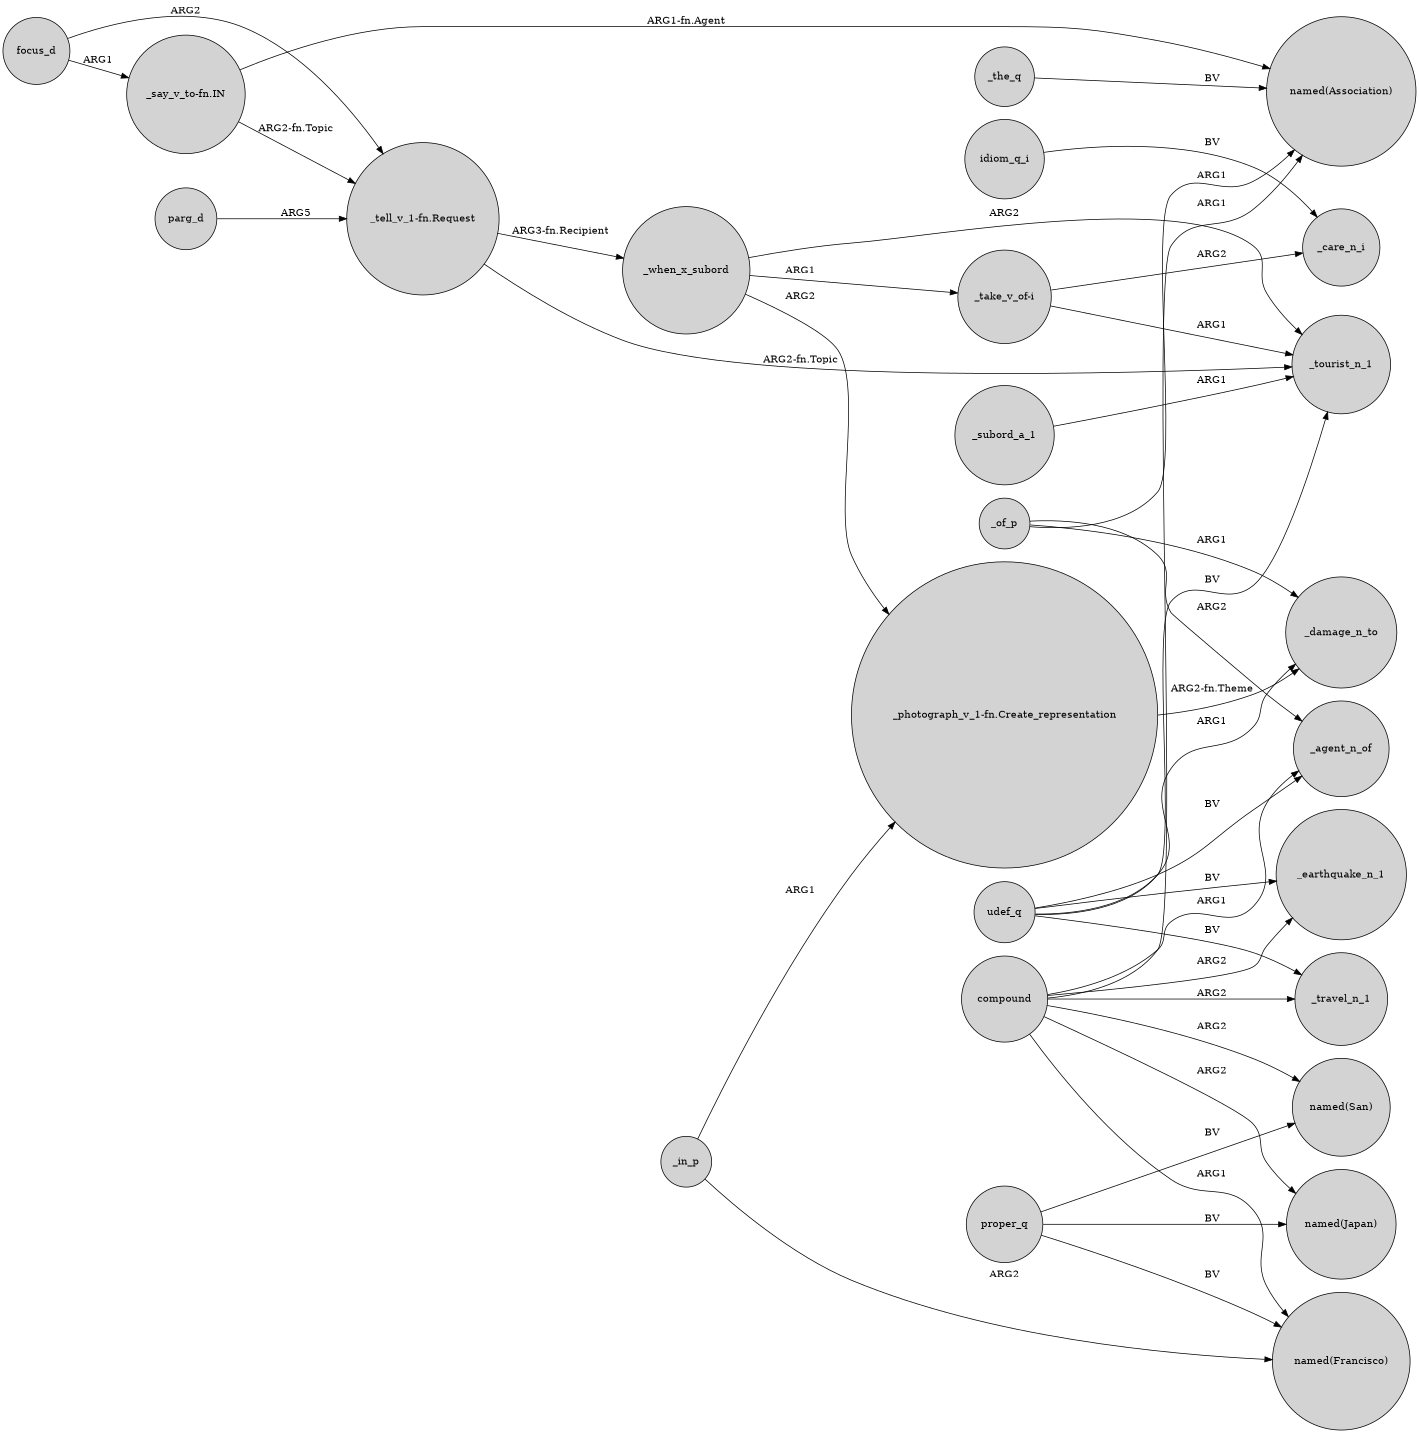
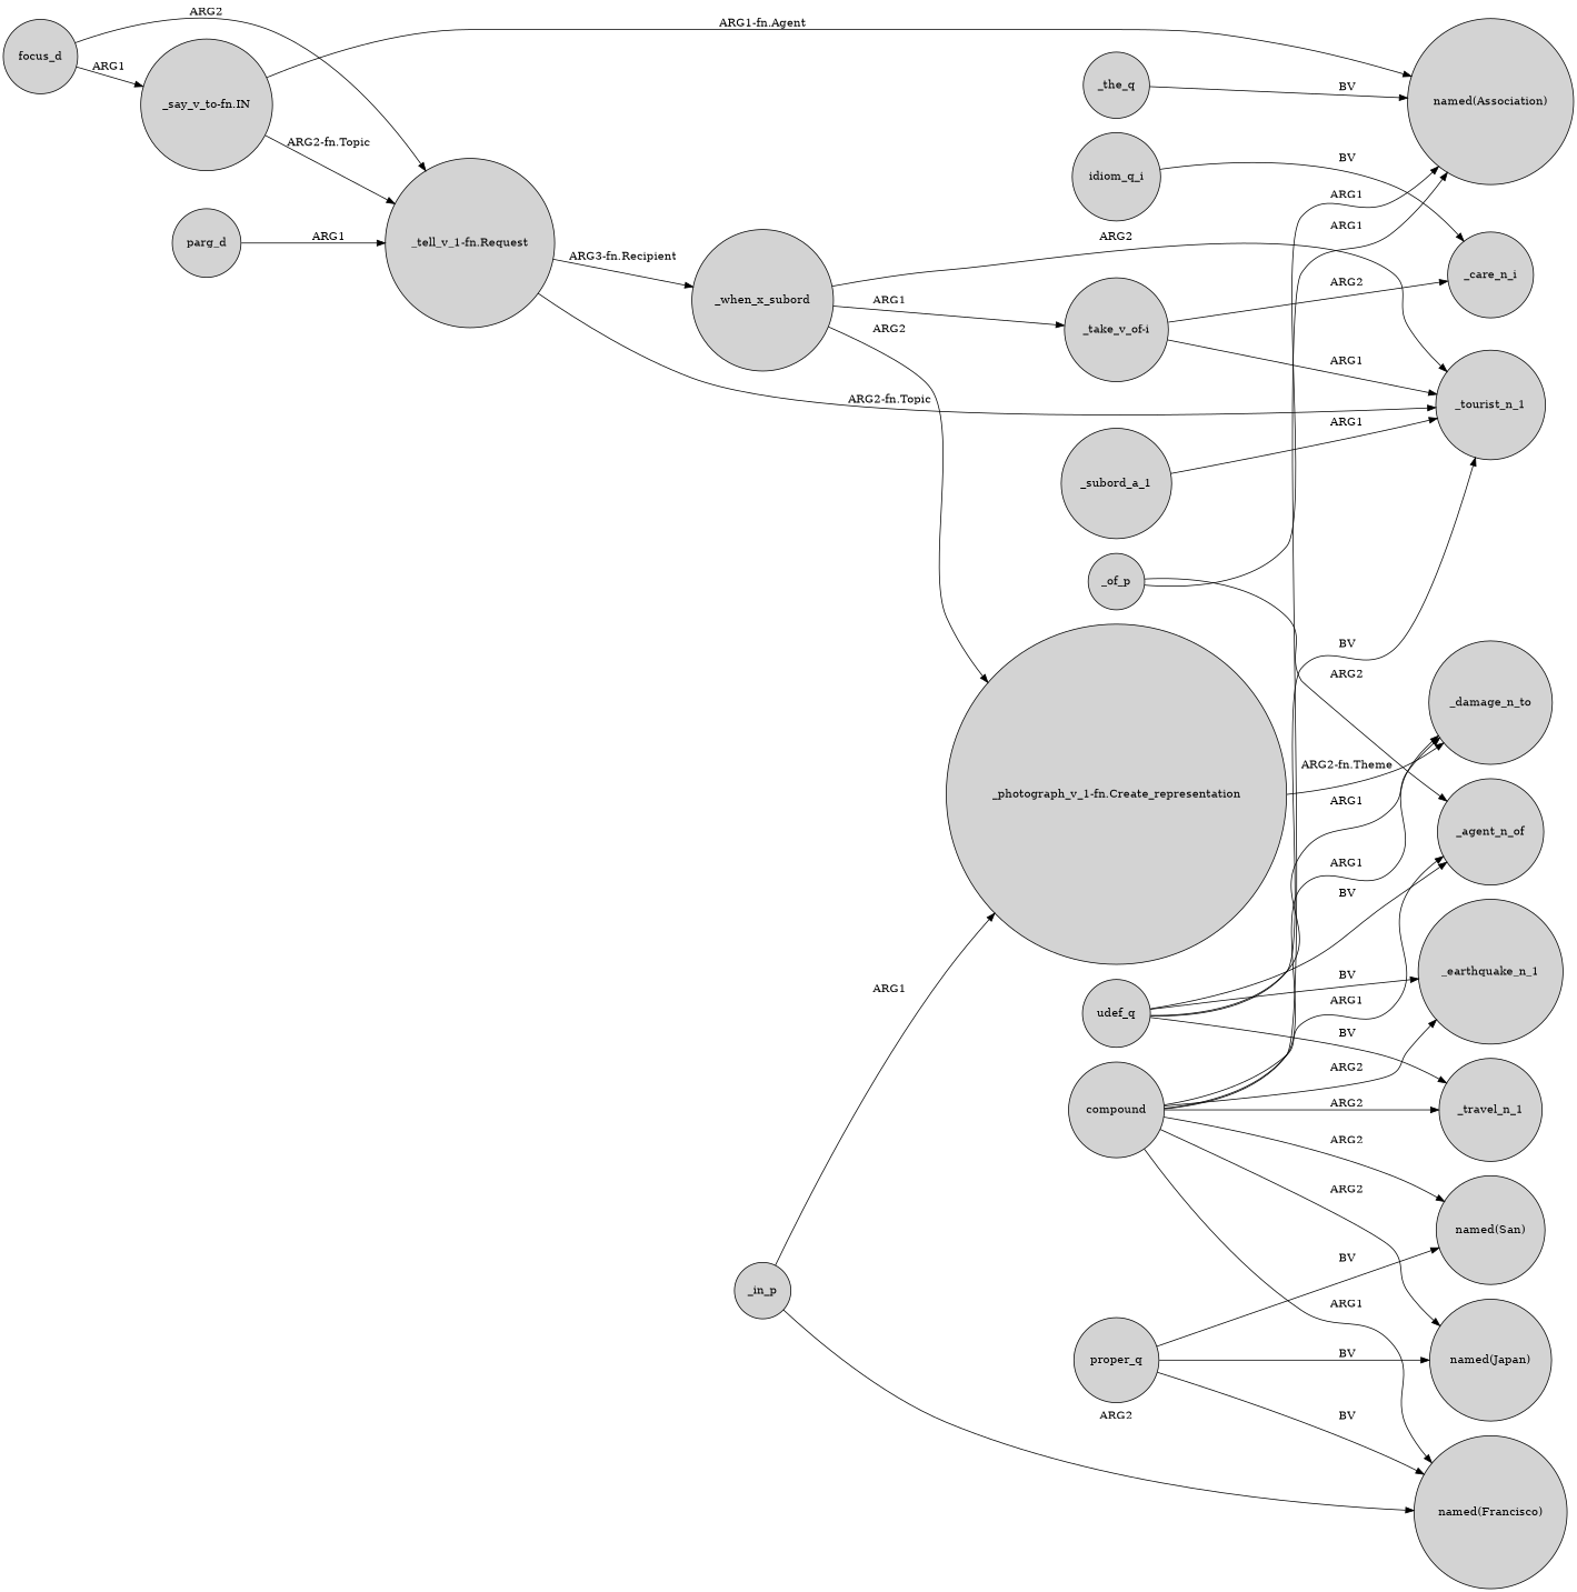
  digraph {
    rankdir=LR
    node [shape=circle style=filled]
    _of_p
    _agent_n_of
    "named(Association)"
    compound
    _earthquake_n_1
    "named(Francisco)"
    "named(San)"
    _damage_n_to
    _travel_n_1
    "named(Japan)"
    _when_x_subord
    "_photograph_v_1-fn.Create_representation"
    "_take_v_of-i"
    _tourist_n_1
    _care_n_i
    proper_q
    parg_d
    "_tell_v_1-fn.Request"
    focus_d
    "_say_v_to-fn.IN"
    _in_p
    udef_q
    n23 [label=_subord_a_1]
    _the_q
    idiom_q_i
    _of_p -> _agent_n_of [label=ARG2]
    _of_p -> "named(Association)" [label=ARG1]
    compound -> _agent_n_of [label=ARG1]
    compound -> "named(Association)" [label=ARG1]
    compound -> _earthquake_n_1 [label=ARG2]
    compound -> "named(Francisco)" [label=ARG1]
    compound -> "named(San)" [label=ARG2]
-   _of_p -> _damage_n_to [label=ARG1]
+   compound -> _damage_n_to [label=ARG1]
    compound -> _travel_n_1 [label=ARG2]
    compound -> "named(Japan)" [label=ARG2]
    _when_x_subord -> "_photograph_v_1-fn.Create_representation" [label=ARG2]
    _when_x_subord -> "_take_v_of-i" [label=ARG1]
    _when_x_subord -> _tourist_n_1 [label=ARG2]
    "_photograph_v_1-fn.Create_representation" -> _damage_n_to [label="ARG2-fn.Theme"]
    "_take_v_of-i" -> _tourist_n_1 [label=ARG1]
    "_take_v_of-i" -> _care_n_i [label=ARG2]
    proper_q -> "named(Francisco)" [label=BV]
    proper_q -> "named(San)" [label=BV]
    proper_q -> "named(Japan)" [label=BV]
-   parg_d -> "_tell_v_1-fn.Request" [label=ARG5]
+   parg_d -> "_tell_v_1-fn.Request" [label=ARG1]
    "_tell_v_1-fn.Request" -> _when_x_subord [label="ARG3-fn.Recipient"]
    "_tell_v_1-fn.Request" -> _tourist_n_1 [label="ARG2-fn.Topic"]
    focus_d -> "_tell_v_1-fn.Request" [label=ARG2]
    focus_d -> "_say_v_to-fn.IN" [label=ARG1]
    "_say_v_to-fn.IN" -> "named(Association)" [label="ARG1-fn.Agent"]
    "_say_v_to-fn.IN" -> "_tell_v_1-fn.Request" [label="ARG2-fn.Topic"]
    _in_p -> "named(Francisco)" [label=ARG2]
    _in_p -> "_photograph_v_1-fn.Create_representation" [label=ARG1]
    udef_q -> _agent_n_of [label=BV]
    udef_q -> _earthquake_n_1 [label=BV]
    udef_q -> _damage_n_to [label=ARG1]
    udef_q -> _travel_n_1 [label=BV]
    udef_q -> _tourist_n_1 [label=BV]
    n23 -> _tourist_n_1 [label=ARG1]
    _the_q -> "named(Association)" [label=BV]
    idiom_q_i -> _care_n_i [label=BV]
  }
